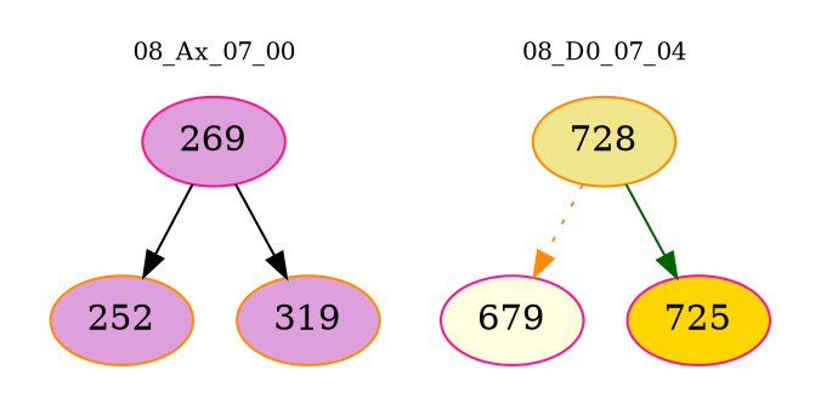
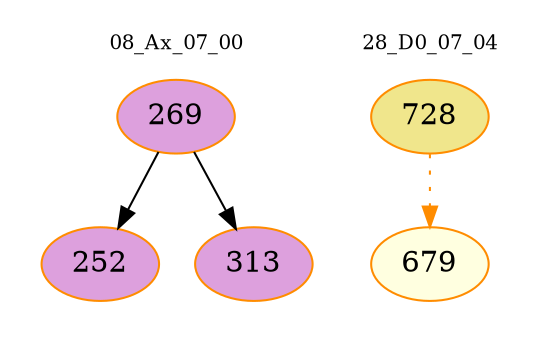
  digraph {
    node [color=darkorange fillcolor=plum style=filled]
    edge [color=black style=solid]
-   n1 [color=deeppink label=269]
+   n1 [label=269]
    n2 [label=252]
-   n3 [label=319]
+   n3 [label=313]
    n4 [fillcolor=khaki label=728]
-   n5 [color=deeppink fillcolor=lightyellow label=679]
-   n6 [color=deeppink fillcolor=gold label=725]
+   n5 [fillcolor=lightyellow label=679]
    subgraph cluster_1 {
      color=white
      fontsize=10
      label="08_Ax_07_00"
      n1
      n2
      n3
    }
    subgraph cluster_2 {
      color=white
      fontsize=10
-     label="08_D0_07_04"
+     label="28_D0_07_04"
      n4
      n5
-     n6
    }
    n1 -> n2
    n1 -> n3
    n4 -> n5 [color=darkorange style=dotted]
-   n4 -> n6 [color=darkgreen]
  }
